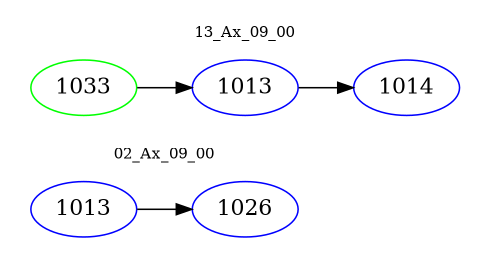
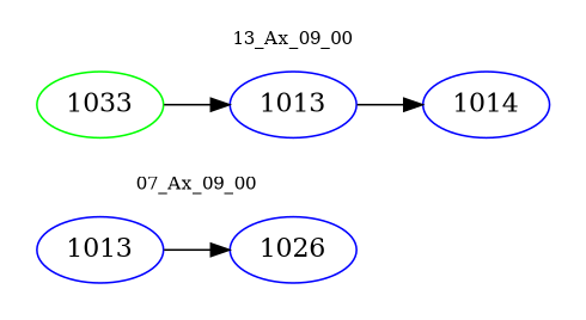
  digraph {
    rankdir=LR
    node [color=blue]
    edge [color=black]
    n1 [label=1013]
    n2 [label=1026]
    n3 [color=green label=1033]
    n4 [label=1013]
    n5 [label=1014]
    subgraph cluster_1 {
      color=white
      fontsize=10
-     label="02_Ax_09_00"
+     label="07_Ax_09_00"
      n1
      n2
    }
    subgraph cluster_2 {
      color=white
      fontsize=10
      label="13_Ax_09_00"
      n3
      n4
      n5
    }
    n1 -> n2
    n3 -> n4
    n4 -> n5
  }
